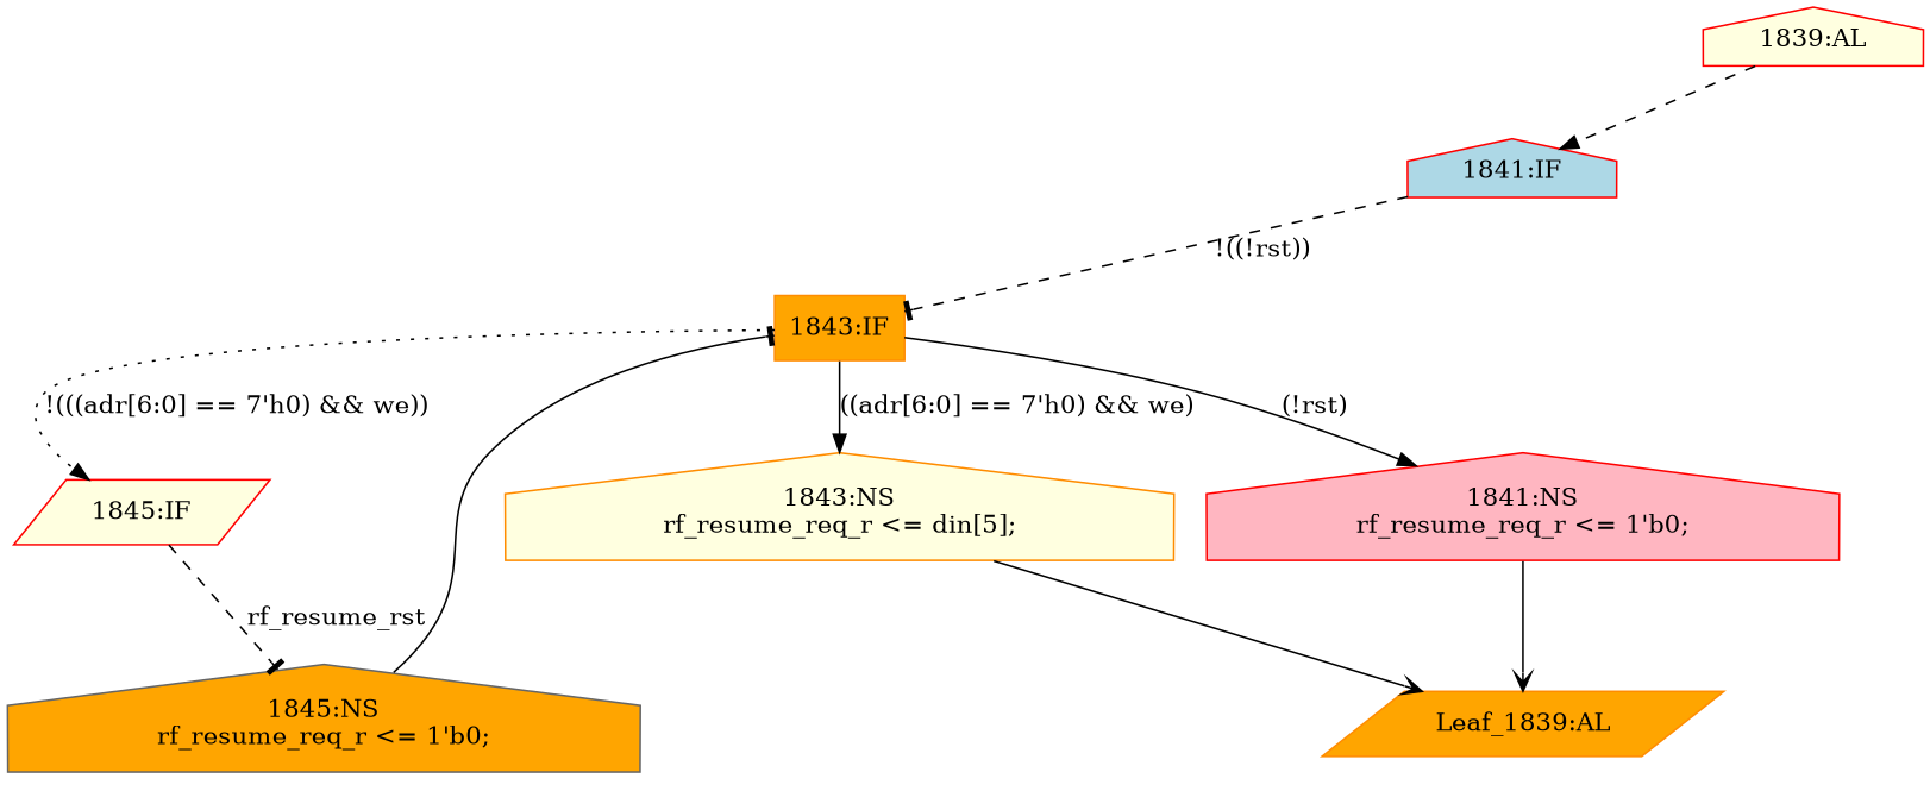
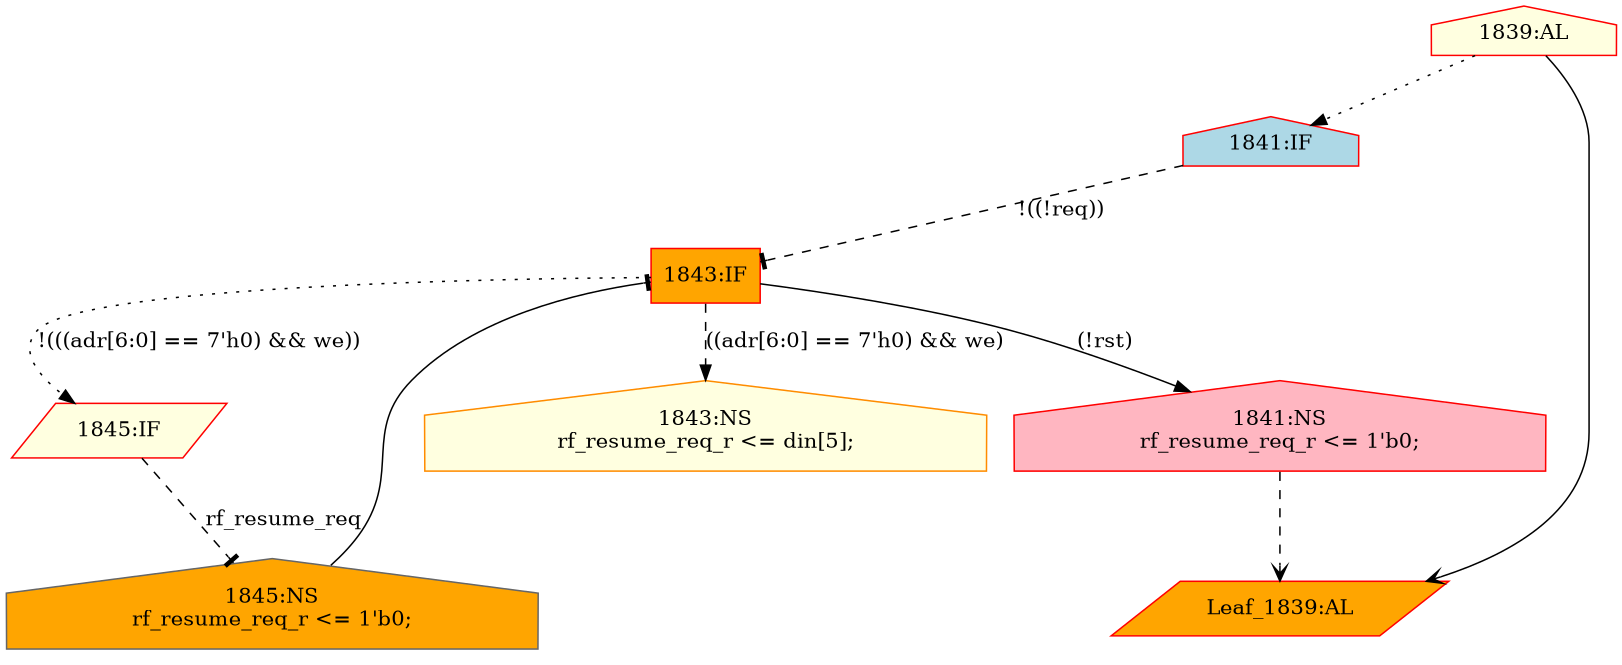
  strict digraph {
    node [color=red fillcolor=lightyellow shape=house statements="[]" style=filled typ=IfStatement]
    edge [arrowhead=normal cond="[]" lineno=None style=dashed]
    n1 [ast="<pyverilog.vparser.ast.Always object at 0x7f0a38ecfa10>" clk_sens=False label="1839:AL" sens="['wclk']" typ=Always use_var="['rst', 'rf_resume_req', 'adr', 'we', 'din']"]
    n2 [ast="<pyverilog.vparser.ast.IfStatement object at 0x7f0a38ecfb10>" fillcolor=lightblue label="1841:IF"]
-   n3 [ast="<pyverilog.vparser.ast.IfStatement object at 0x7f0a38ecfb90>" color=darkorange fillcolor=orange label="1843:IF" shape=box]
+   n3 [ast="<pyverilog.vparser.ast.IfStatement object at 0x7f0a38ecfb90>" fillcolor=orange label="1843:IF" shape=box]
    n4 [ast="<pyverilog.vparser.ast.NonblockingSubstitution object at 0x7f0a38d99290>" fillcolor=lightpink label="1841:NS\nrf_resume_req_r <= 1'b0;" statements="[<pyverilog.vparser.ast.NonblockingSubstitution object at 0x7f0a38d99290>]" typ=NonblockingSubstitution]
-   n5 [color=darkorange def_var="['rf_resume_req_r']" fillcolor=orange label="Leaf_1839:AL" shape=parallelogram statements="" typ=""]
+   n5 [def_var="['rf_resume_req_r']" fillcolor=orange label="Leaf_1839:AL" shape=parallelogram statements="" typ=""]
    n6 [ast="<pyverilog.vparser.ast.NonblockingSubstitution object at 0x7f0a38ecfe50>" color=darkorange label="1843:NS\nrf_resume_req_r <= din[5];" statements="[<pyverilog.vparser.ast.NonblockingSubstitution object at 0x7f0a38ecfe50>]" typ=NonblockingSubstitution]
    n7 [ast="<pyverilog.vparser.ast.IfStatement object at 0x7f0a38ecfbd0>" label="1845:IF" shape=parallelogram]
    n8 [ast="<pyverilog.vparser.ast.NonblockingSubstitution object at 0x7f0a38ecfc50>" color=gray40 fillcolor=orange label="1845:NS\nrf_resume_req_r <= 1'b0;" statements="[<pyverilog.vparser.ast.NonblockingSubstitution object at 0x7f0a38ecfc50>]" typ=NonblockingSubstitution]
-   n1 -> n2
-   n2 -> n3 [arrowhead=tee cond="['rst']" label="!((!rst))" lineno=1841]
+   n1 -> n2 [style=dotted]
+   n2 -> n3 [arrowhead=tee cond="['rst']" label="!((!req))" lineno=1841]
    n3 -> n4 [cond="['rst']" label="(!rst)" lineno=1841 style=solid]
-   n3 -> n6 [cond="['adr', 'we']" label="((adr[6:0] == 7'h0) && we)" lineno=1843 style=solid]
+   n3 -> n6 [cond="['adr', 'we']" label="((adr[6:0] == 7'h0) && we)" lineno=1843]
    n3 -> n7 [cond="['adr', 'we']" label="!(((adr[6:0] == 7'h0) && we))" lineno=1843 style=dotted]
-   n4 -> n5 [arrowhead=vee style=solid]
-   n6 -> n5 [arrowhead=vee style=solid]
-   n7 -> n8 [arrowhead=tee cond="['rf_resume_req']" label=rf_resume_rst lineno=1845]
+   n4 -> n5 [arrowhead=vee]
+   n1 -> n5 [arrowhead=vee style=solid]
+   n7 -> n8 [arrowhead=tee cond="['rf_resume_req']" label=rf_resume_req lineno=1845]
    n8 -> n3 [arrowhead=tee style=solid]
  }
